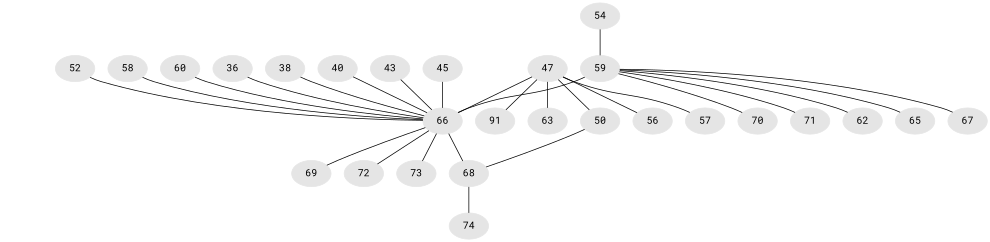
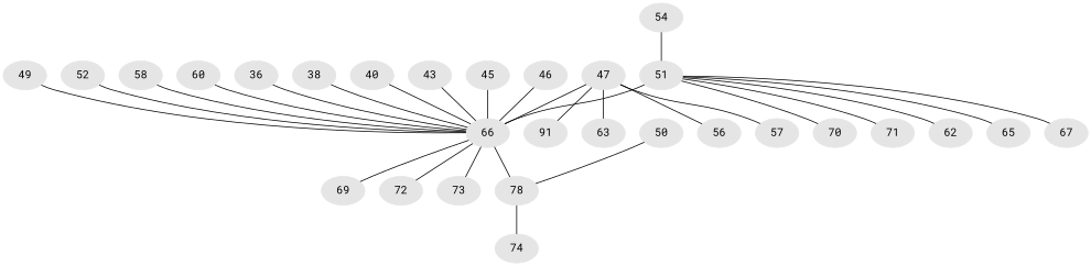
  graph {
    fontname="Roboto Mono"
    node [color=gray90 fontname="Roboto Mono" style=filled]
    edge [fontname="Roboto Mono"]
    66 [super="+14+17+51+8+13+30+65+11+26+35"]
-   68 [super="+33+55"]
+   68 [super="+33+55" label=78]
    69
    72
    73
    36
    38 [super="+31"]
    40
    43
    45
+   46
    47 [super="+27+4+22+25"]
    50 [super="+44"]
    56
    57
    n16 [label=91]
    63 [super="+41"]
+   49
    74
    52
-   59 [super="+48+42+29+32+53"]
+   59 [super="+48+42+29+32+53" label=51]
    62 [super="+39"]
    n23 [label=65 super="+21"]
    67
    70
    71
    54
    58
    60
    66 -- 68 [weight=4]
    66 -- 69
    66 -- 72
    66 -- 73
    68 -- 74
    36 -- 66
    38 -- 66
    40 -- 66
    43 -- 66
    45 -- 66
+   46 -- 66
    47 -- 66 [weight=7]
-   47 -- 50 [weight=2]
    47 -- 56
    47 -- 57
    47 -- n16
    47 -- 63
    50 -- 68
+   49 -- 66
    52 -- 66
    59 -- 66 [weight=9]
    59 -- 62
    59 -- n23
    59 -- 67
    59 -- 70
    59 -- 71
    54 -- 59
    58 -- 66
    60 -- 66
  }
